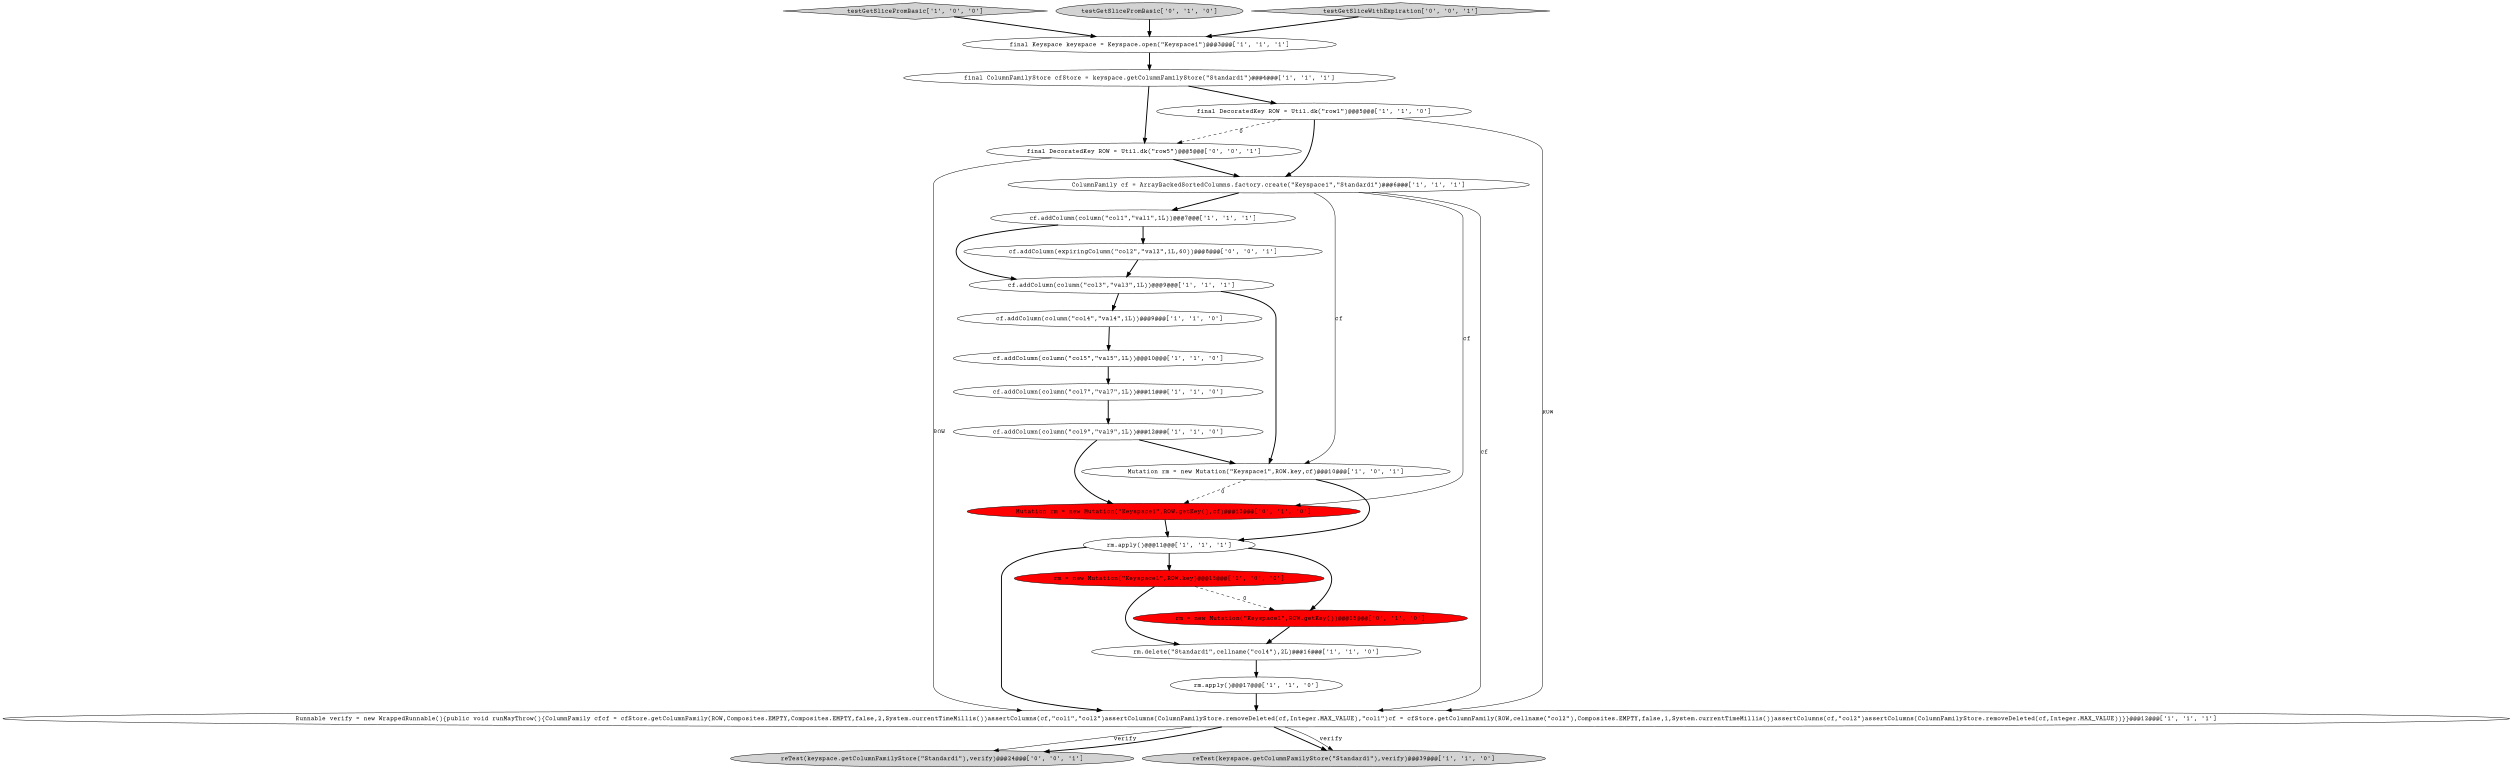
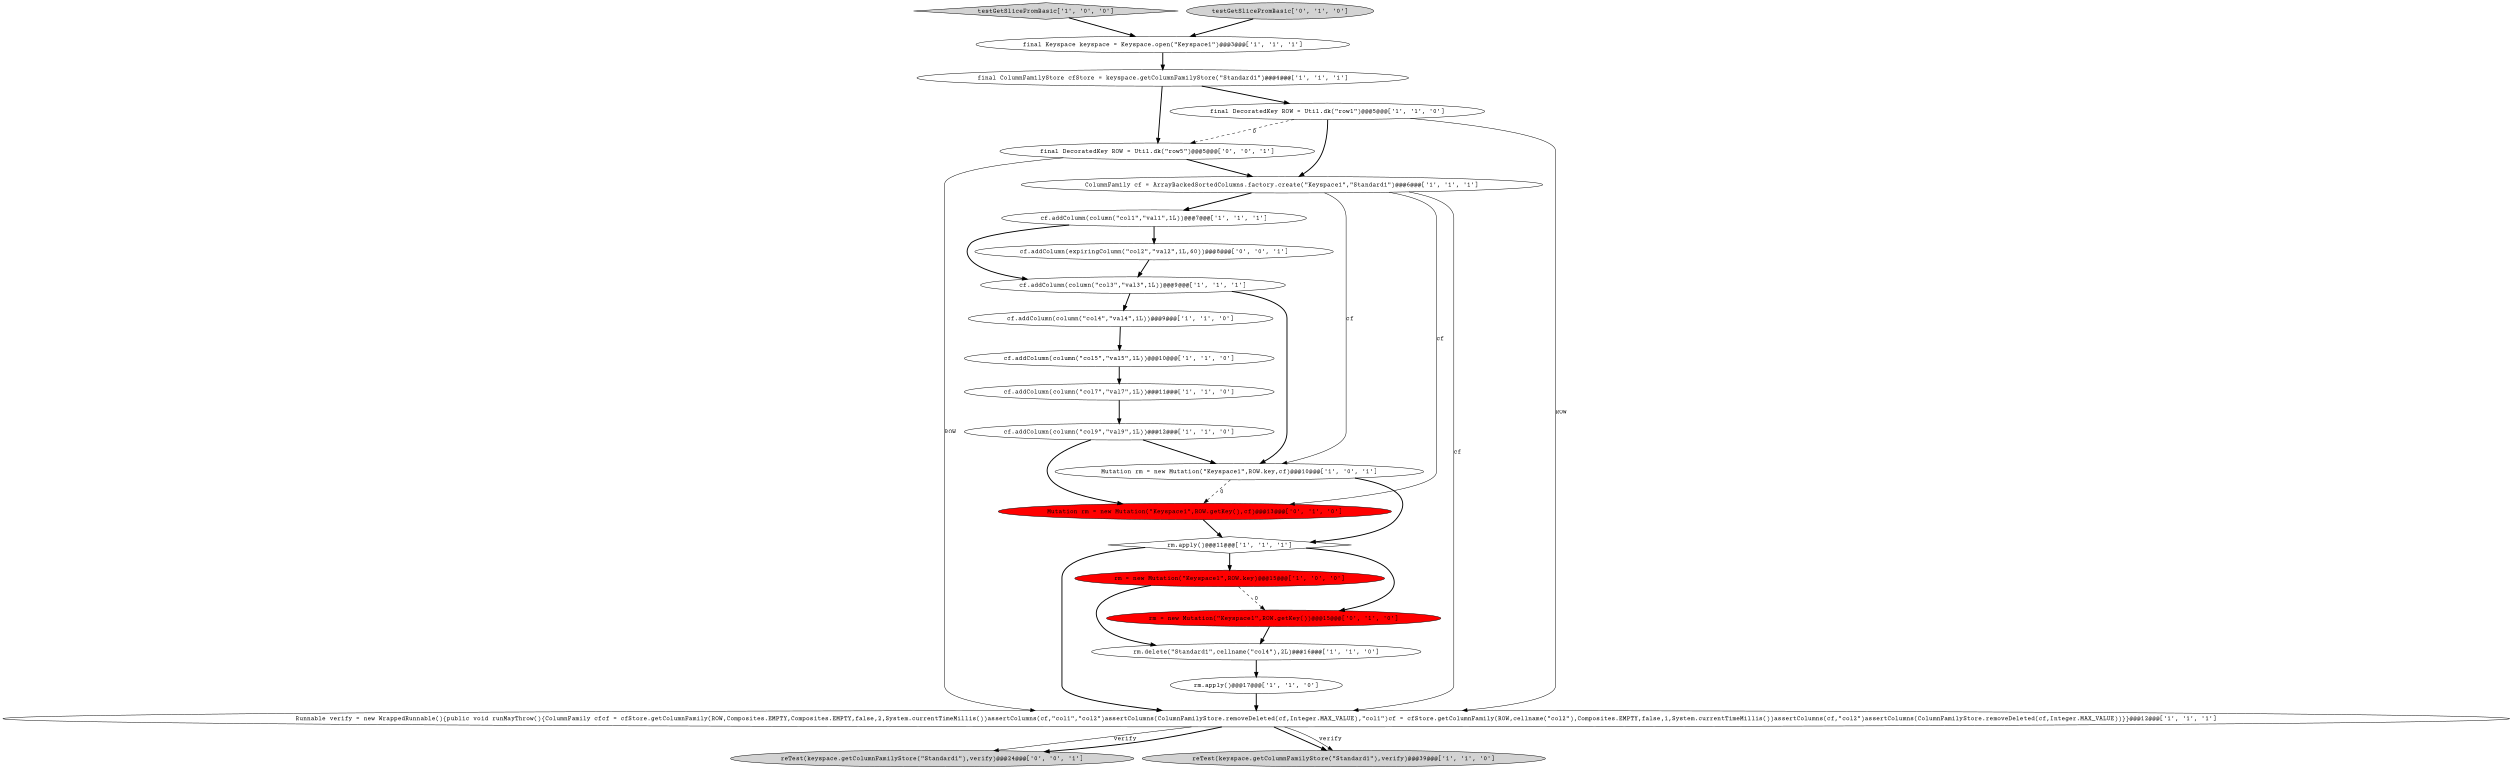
  digraph {
    fontname="Courier Prime"
    node [fillcolor=white fontname="Courier Prime" shape=ellipse style=filled]
    edge [fontname="Courier Prime" style=bold]
    n1 [fillcolor=red label="rm = new Mutation(\"Keyspace1\",ROW.getKey())@@@15@@@['0', '1', '0']"]
    n2 [label="rm.delete(\"Standard1\",cellname(\"col4\"),2L)@@@16@@@['1', '1', '0']"]
    n3 [label="rm.apply()@@@17@@@['1', '1', '0']"]
    n4 [label="Runnable verify = new WrappedRunnable(){public void runMayThrow(){ColumnFamily cfcf = cfStore.getColumnFamily(ROW,Composites.EMPTY,Composites.EMPTY,false,2,System.currentTimeMillis())assertColumns(cf,\"col1\",\"col2\")assertColumns(ColumnFamilyStore.removeDeleted(cf,Integer.MAX_VALUE),\"col1\")cf = cfStore.getColumnFamily(ROW,cellname(\"col2\"),Composites.EMPTY,false,1,System.currentTimeMillis())assertColumns(cf,\"col2\")assertColumns(ColumnFamilyStore.removeDeleted(cf,Integer.MAX_VALUE))}}@@@12@@@['1', '1', '1']"]
    n5 [label="cf.addColumn(expiringColumn(\"col2\",\"val2\",1L,60))@@@8@@@['0', '0', '1']"]
    n6 [label="cf.addColumn(column(\"col3\",\"val3\",1L))@@@9@@@['1', '1', '1']"]
    n7 [label="Mutation rm = new Mutation(\"Keyspace1\",ROW.key,cf)@@@10@@@['1', '0', '1']"]
    n8 [label="cf.addColumn(column(\"col4\",\"val4\",1L))@@@9@@@['1', '1', '0']"]
    n9 [label="final Keyspace keyspace = Keyspace.open(\"Keyspace1\")@@@3@@@['1', '1', '1']"]
    n10 [label="final ColumnFamilyStore cfStore = keyspace.getColumnFamilyStore(\"Standard1\")@@@4@@@['1', '1', '1']"]
    n11 [label="final DecoratedKey ROW = Util.dk(\"row5\")@@@5@@@['0', '0', '1']"]
    n12 [label="final DecoratedKey ROW = Util.dk(\"row1\")@@@5@@@['1', '1', '0']"]
    n13 [label="ColumnFamily cf = ArrayBackedSortedColumns.factory.create(\"Keyspace1\",\"Standard1\")@@@6@@@['1', '1', '1']"]
    n14 [fillcolor=lightgray label="reTest(keyspace.getColumnFamilyStore(\"Standard1\"),verify)@@@24@@@['0', '0', '1']"]
    n15 [fillcolor=lightgray label="reTest(keyspace.getColumnFamilyStore(\"Standard1\"),verify)@@@39@@@['1', '1', '0']"]
    n16 [fillcolor=red label="Mutation rm = new Mutation(\"Keyspace1\",ROW.getKey(),cf)@@@13@@@['0', '1', '0']"]
    n17 [label="cf.addColumn(column(\"col1\",\"val1\",1L))@@@7@@@['1', '1', '1']"]
    n18 [fillcolor=lightgray label="testGetSliceFromBasic['1', '0', '0']" shape=diamond]
-   n19 [label="rm.apply()@@@11@@@['1', '1', '1']"]
+   n19 [label="rm.apply()@@@11@@@['1', '1', '1']" shape=diamond]
    n20 [fillcolor=red label="rm = new Mutation(\"Keyspace1\",ROW.key)@@@15@@@['1', '0', '0']"]
    n21 [label="cf.addColumn(column(\"col5\",\"val5\",1L))@@@10@@@['1', '1', '0']"]
    n22 [label="cf.addColumn(column(\"col7\",\"val7\",1L))@@@11@@@['1', '1', '0']"]
    n23 [label="cf.addColumn(column(\"col9\",\"val9\",1L))@@@12@@@['1', '1', '0']"]
    n24 [fillcolor=lightgray label="testGetSliceFromBasic['0', '1', '0']"]
-   n25 [fillcolor=lightgray label="testGetSliceWithExpiration['0', '0', '1']" shape=diamond]
    n1 -> n2
    n2 -> n3
    n3 -> n4
    n4 -> n14 [label=verify style=solid]
    n4 -> n14
    n4 -> n15
    n4 -> n15 [label=verify style=solid]
    n5 -> n6
    n6 -> n7
    n6 -> n8
    n7 -> n16 [label=0 style=dashed]
    n7 -> n19
    n8 -> n21
    n9 -> n10
    n10 -> n11
    n10 -> n12
    n11 -> n4 [label=ROW style=solid]
    n11 -> n13
    n12 -> n4 [label=ROW style=solid]
    n12 -> n11 [label=0 style=dashed]
    n12 -> n13
    n13 -> n4 [label=cf style=solid]
    n13 -> n7 [label=cf style=solid]
    n13 -> n16 [label=cf style=solid]
    n13 -> n17
    n16 -> n19
    n17 -> n5
    n17 -> n6
    n18 -> n9
    n19 -> n1
    n19 -> n4
    n19 -> n20
    n20 -> n1 [label=0 style=dashed]
    n20 -> n2
    n21 -> n22
    n22 -> n23
    n23 -> n7
    n23 -> n16
    n24 -> n9
-   n25 -> n9
  }
